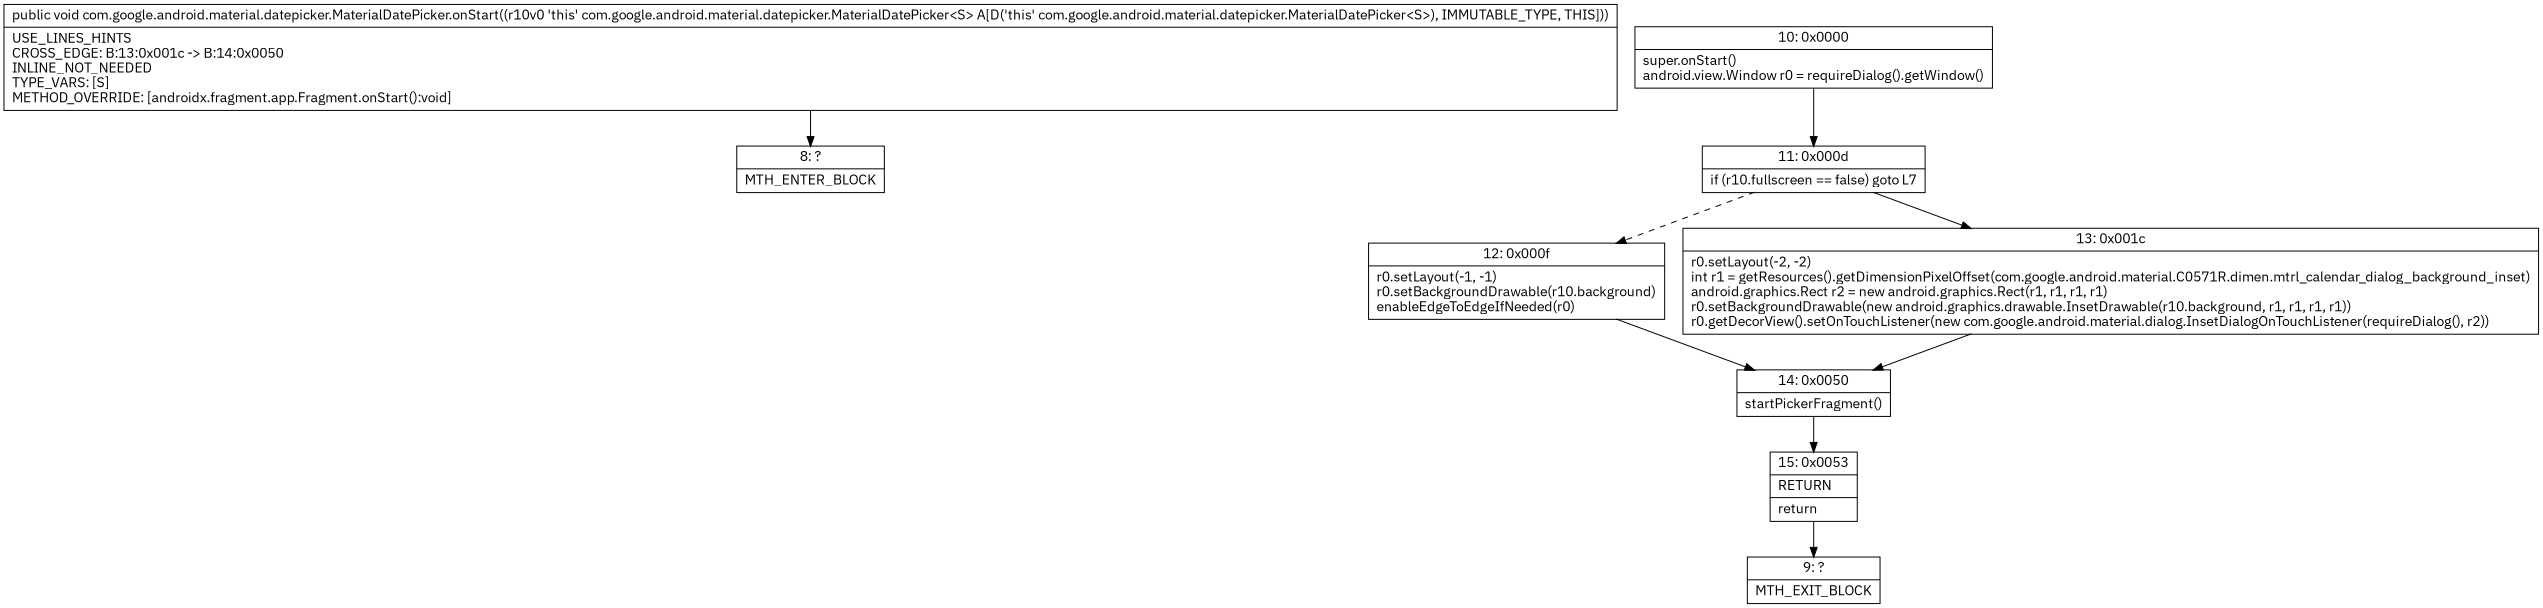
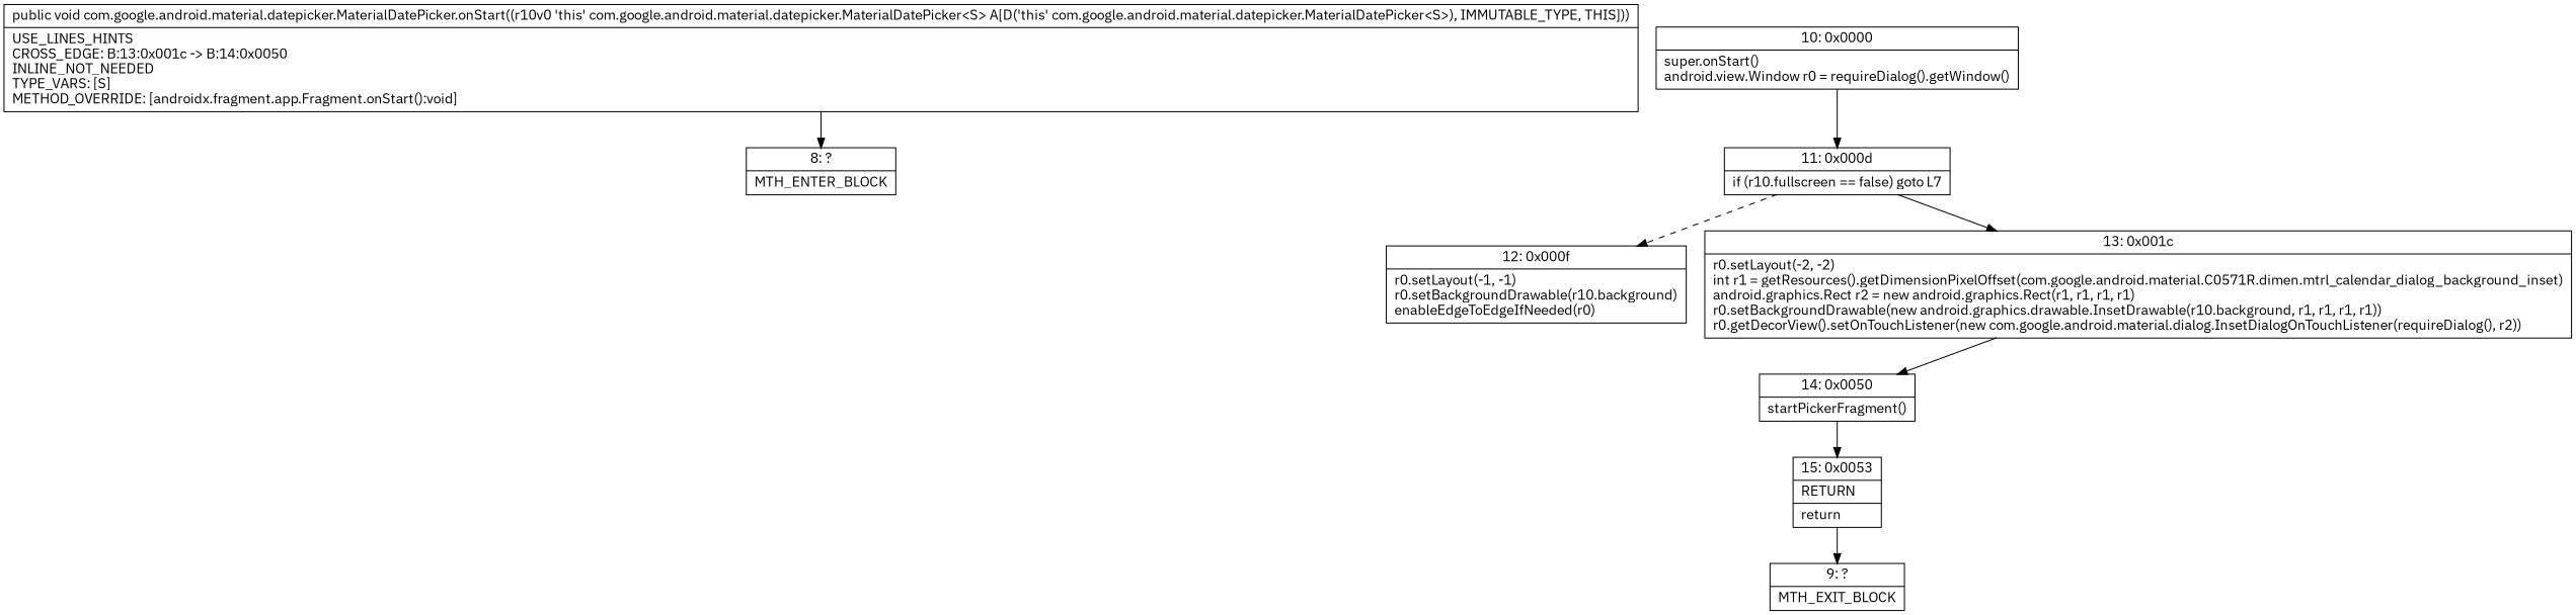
  digraph {
    fontname="IBM Plex Sans"
    node [fontname="IBM Plex Sans" shape=record]
    edge [fontname="IBM Plex Sans"]
    n1 [label="{8\:\ ?|MTH_ENTER_BLOCK\l}"]
    n2 [label="{10\:\ 0x0000|super.onStart()\landroid.view.Window r0 = requireDialog().getWindow()\l}"]
    n3 [label="{11\:\ 0x000d|if (r10.fullscreen == false) goto L7\l}"]
    n4 [label="{12\:\ 0x000f|r0.setLayout(\-1, \-1)\lr0.setBackgroundDrawable(r10.background)\lenableEdgeToEdgeIfNeeded(r0)\l}"]
    n5 [label="{13\:\ 0x001c|r0.setLayout(\-2, \-2)\lint r1 = getResources().getDimensionPixelOffset(com.google.android.material.C0571R.dimen.mtrl_calendar_dialog_background_inset)\landroid.graphics.Rect r2 = new android.graphics.Rect(r1, r1, r1, r1)\lr0.setBackgroundDrawable(new android.graphics.drawable.InsetDrawable(r10.background, r1, r1, r1, r1))\lr0.getDecorView().setOnTouchListener(new com.google.android.material.dialog.InsetDialogOnTouchListener(requireDialog(), r2))\l}"]
    n6 [label="{14\:\ 0x0050|startPickerFragment()\l}"]
    n7 [label="{15\:\ 0x0053|RETURN\l|return\l}"]
    n8 [label="{9\:\ ?|MTH_EXIT_BLOCK\l}"]
    n9 [label="{public void com.google.android.material.datepicker.MaterialDatePicker.onStart((r10v0 'this' com.google.android.material.datepicker.MaterialDatePicker\<S\> A[D('this' com.google.android.material.datepicker.MaterialDatePicker\<S\>), IMMUTABLE_TYPE, THIS]))  | USE_LINES_HINTS\lCROSS_EDGE: B:13:0x001c \-\> B:14:0x0050\lINLINE_NOT_NEEDED\lTYPE_VARS: [S]\lMETHOD_OVERRIDE: [androidx.fragment.app.Fragment.onStart():void]\l}"]
    n2 -> n3
    n3 -> n4 [style=dashed]
    n3 -> n5
-   n4 -> n6
    n5 -> n6
    n6 -> n7
    n7 -> n8
    n9 -> n1
  }
